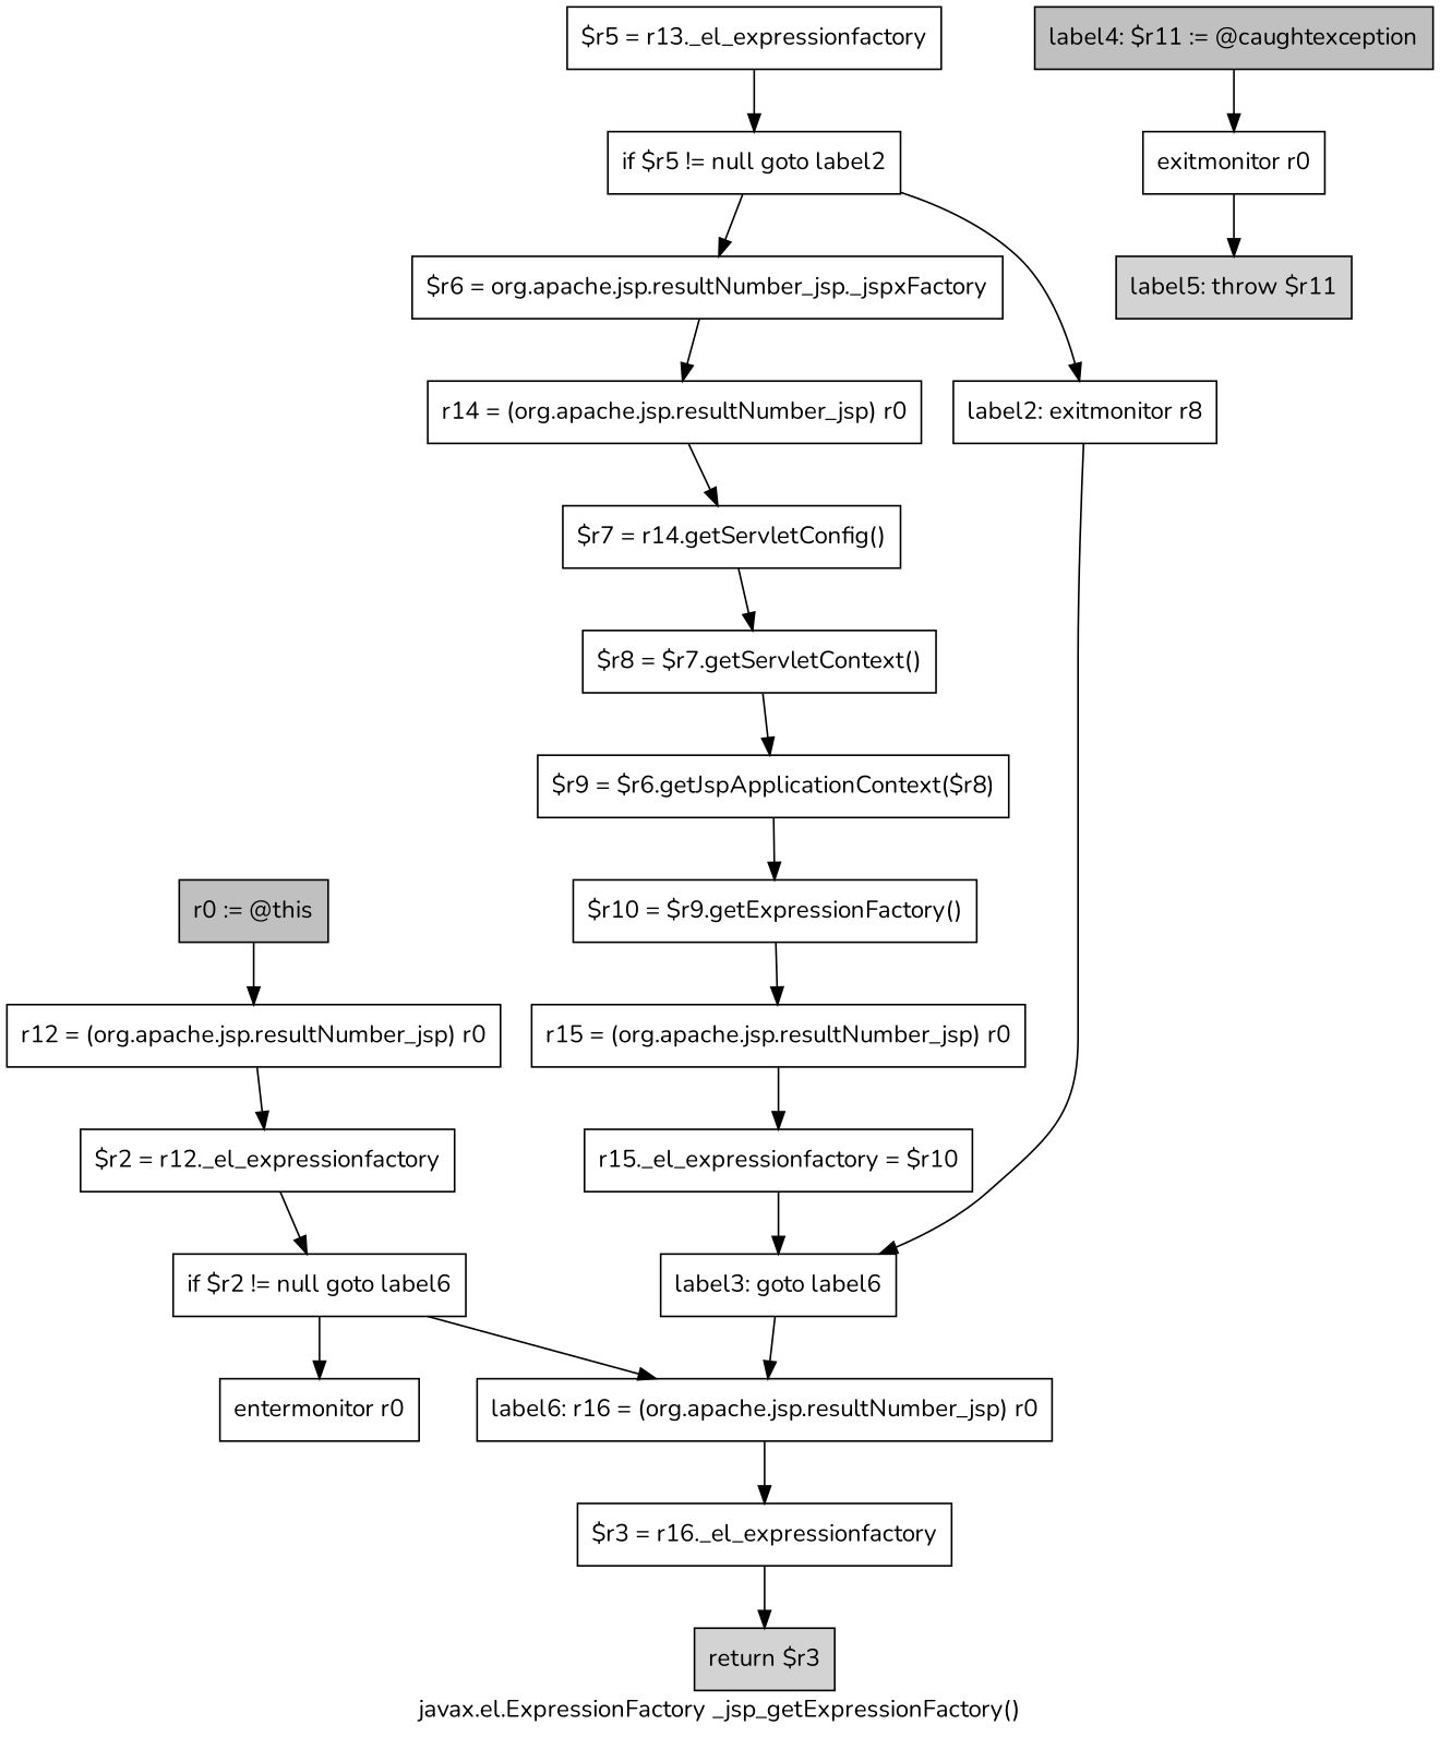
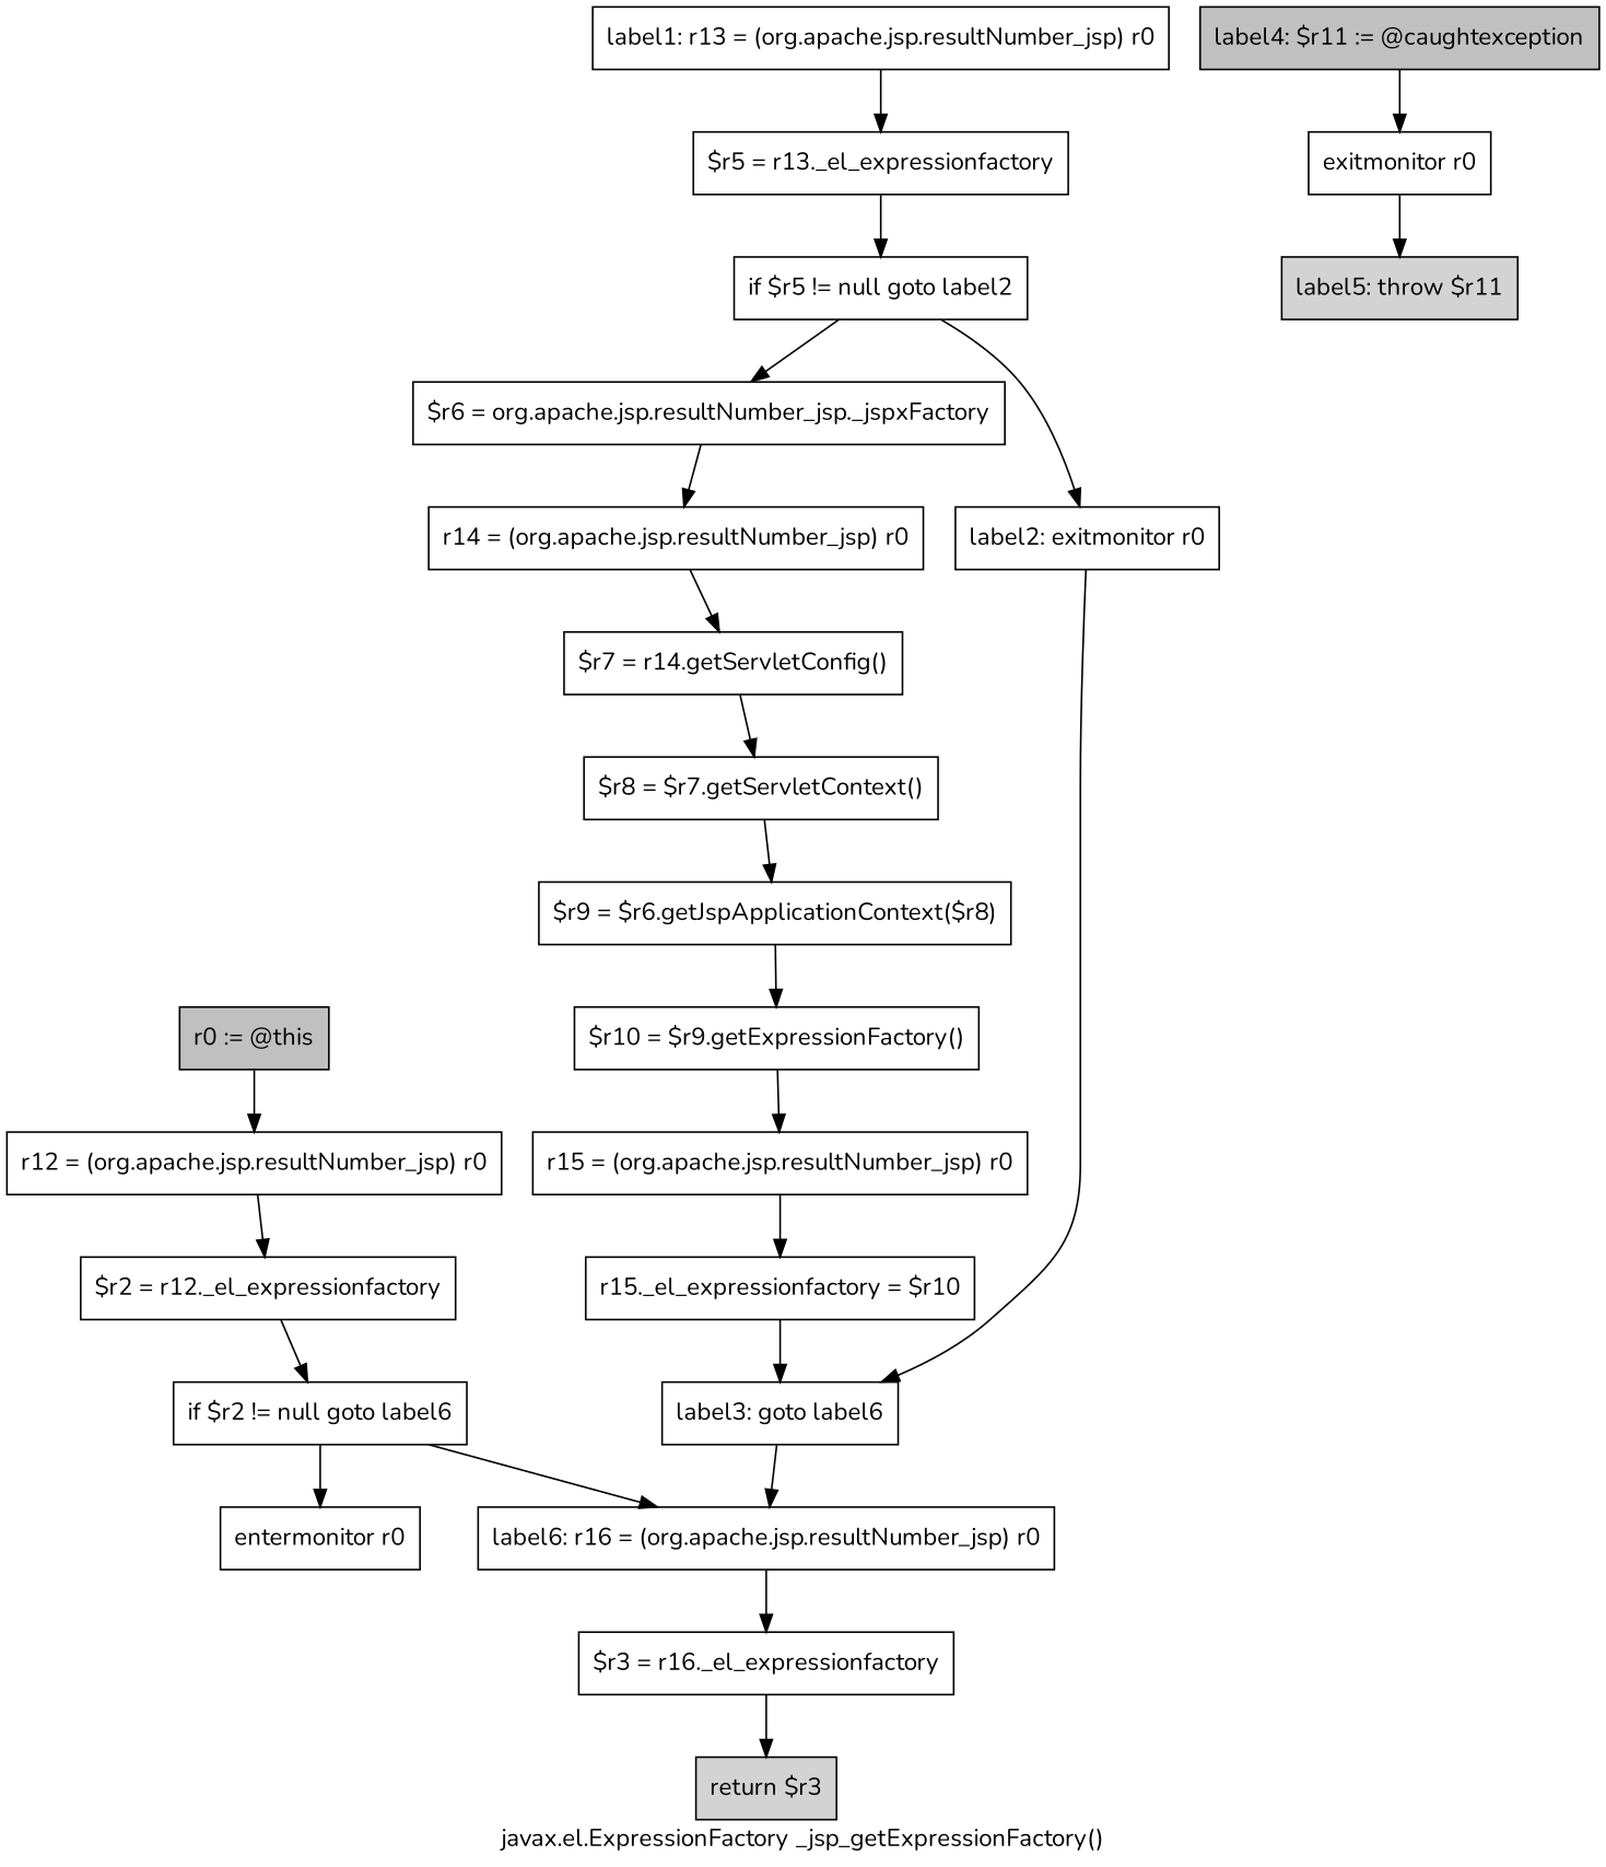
  digraph {
    fontname=Nunito
    label="javax.el.ExpressionFactory _jsp_getExpressionFactory()"
    node [fontname=Nunito shape=box]
    edge [fontname=Nunito]
    n1 [fillcolor=gray label="r0 := @this" style=filled]
    n2 [label="r12 = (org.apache.jsp.resultNumber_jsp) r0"]
    n3 [label="$r2 = r12._el_expressionfactory"]
    n4 [label="if $r2 != null goto label6"]
    n5 [label="entermonitor r0"]
    n6 [label="label6: r16 = (org.apache.jsp.resultNumber_jsp) r0"]
    n7 [label="$r3 = r16._el_expressionfactory"]
+   n8 [label="label1: r13 = (org.apache.jsp.resultNumber_jsp) r0"]
    n9 [label="$r5 = r13._el_expressionfactory"]
    n10 [fillcolor=lightgray label="return $r3" style=filled]
    n11 [label="if $r5 != null goto label2"]
    n12 [label="$r6 = org.apache.jsp.resultNumber_jsp._jspxFactory"]
-   n13 [label="label2: exitmonitor r8"]
+   n13 [label="label2: exitmonitor r0"]
    n14 [label="r14 = (org.apache.jsp.resultNumber_jsp) r0"]
    n15 [label="label3: goto label6"]
    n16 [label="$r7 = r14.getServletConfig()"]
    n17 [label="$r8 = $r7.getServletContext()"]
    n18 [label="$r9 = $r6.getJspApplicationContext($r8)"]
    n19 [label="$r10 = $r9.getExpressionFactory()"]
    n20 [label="r15 = (org.apache.jsp.resultNumber_jsp) r0"]
    n21 [label="r15._el_expressionfactory = $r10"]
    n22 [fillcolor=gray label="label4: $r11 := @caughtexception" style=filled]
    n23 [label="exitmonitor r0"]
    n24 [fillcolor=lightgray label="label5: throw $r11" style=filled]
    n1 -> n2
    n2 -> n3
    n3 -> n4
    n4 -> n5
    n4 -> n6
    n6 -> n7
    n7 -> n10
+   n8 -> n9
    n9 -> n11
    n11 -> n12
    n11 -> n13
    n12 -> n14
    n13 -> n15
    n14 -> n16
    n15 -> n6
    n16 -> n17
    n17 -> n18
    n18 -> n19
    n19 -> n20
    n20 -> n21
    n21 -> n15
    n22 -> n23
    n23 -> n24
  }
